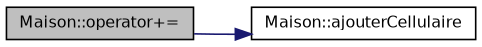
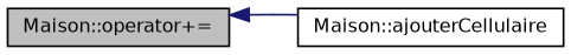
  digraph {
    rankdir=LR
    fontname="DejaVu Sans"
    node [color=black fontname="DejaVu Sans" fontsize=10 shape=record]
    n1 [fillcolor=grey75 fontcolor=black height=0.2 label="Maison::operator+=" style=filled width=0.4]
    n2 [height=0.2 label="Maison::ajouterCellulaire" width=0.4]
-   n1 -> n2 [color=midnightblue fontname="DejaVu Sans" fontsize=10 labelfontname=Helvetica labelfontsize=10 style=solid]
+   n2 -> n1 [color=midnightblue fontname="DejaVu Sans" fontsize=10 labelfontname=Helvetica labelfontsize=10 style=solid]
  }
